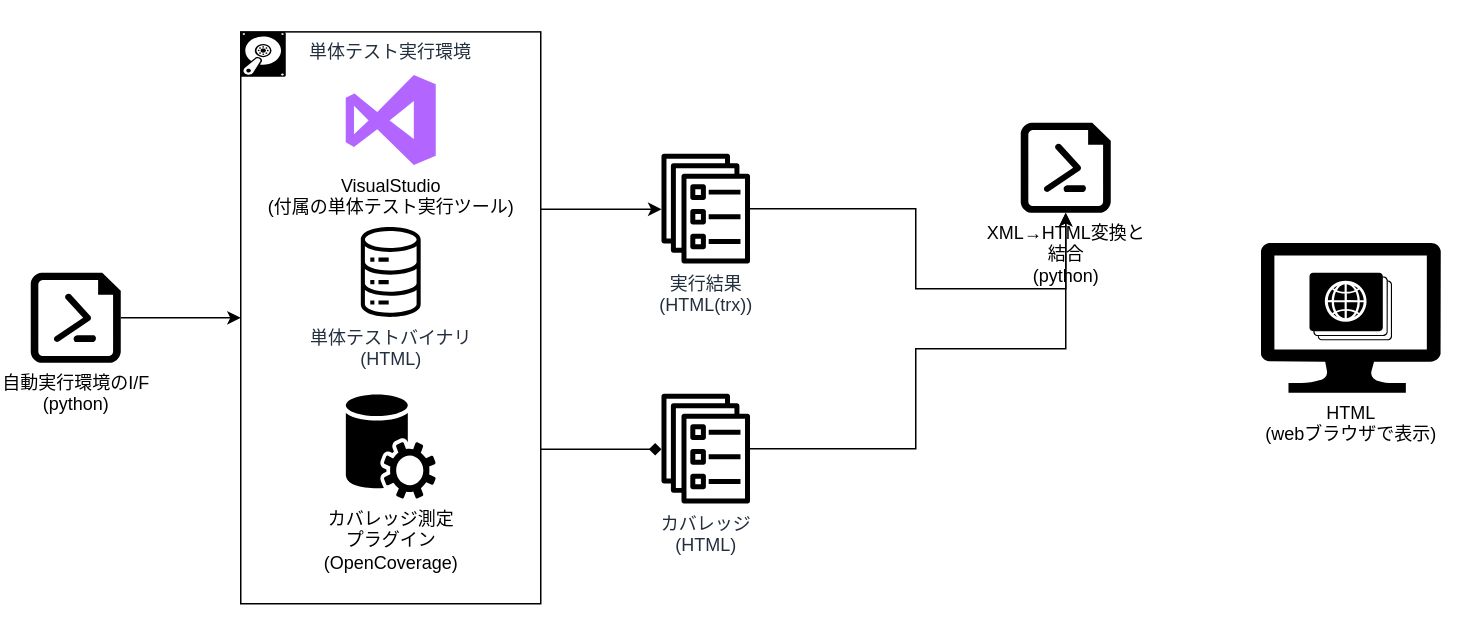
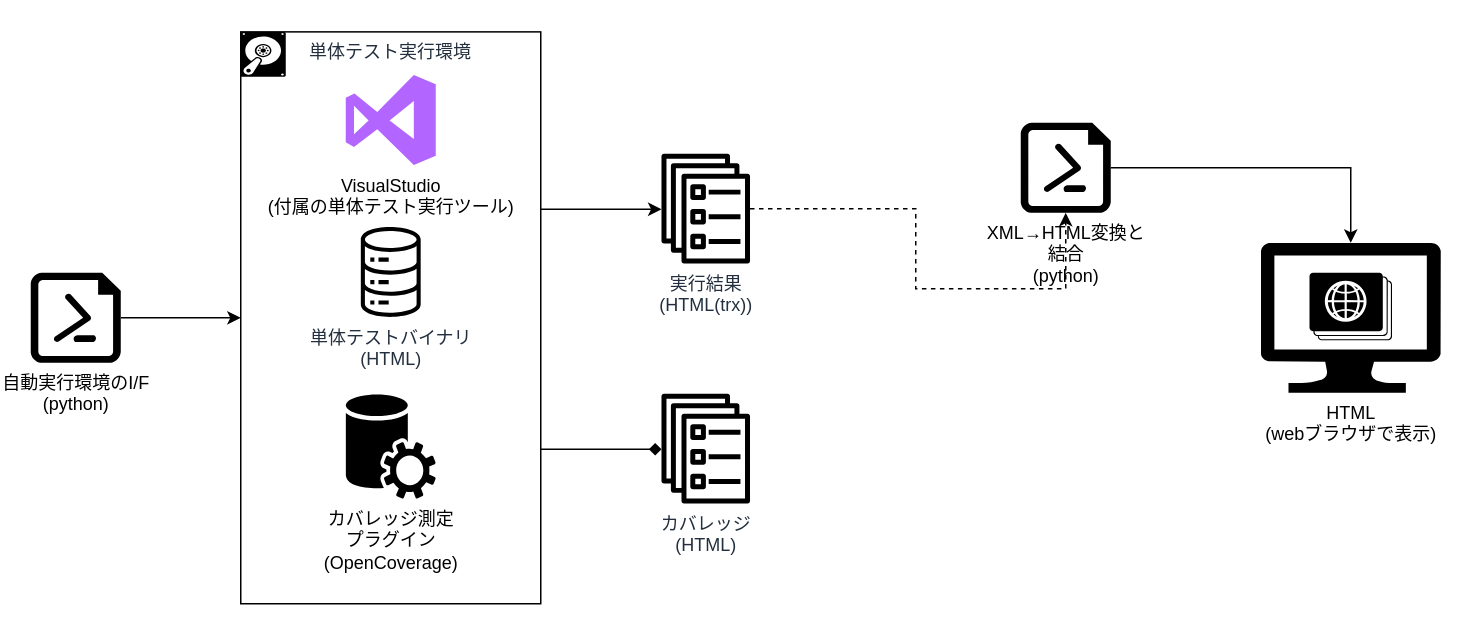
  <mxCell id="0" />
  <mxCell id="1" parent="0" />
- <mxCell id="2" style="edgeStyle=orthogonalEdgeStyle;rounded=0;orthogonalLoop=1;jettySize=auto;html=1;" parent="1" source="3" target="20" edge="1"><mxGeometry relative="1" as="geometry"><mxPoint x="650" y="211" as="targetPoint" /><Array as="points"><mxPoint x="610" y="138" /><mxPoint x="610" y="192" /></Array></mxGeometry></mxCell>
+ <mxCell id="2" style="edgeStyle=orthogonalEdgeStyle;rounded=0;orthogonalLoop=1;jettySize=auto;html=1;dashed=1;" parent="1" source="3" target="20" edge="1"><mxGeometry relative="1" as="geometry"><mxPoint x="650" y="211" as="targetPoint" /><Array as="points"><mxPoint x="610" y="138" /><mxPoint x="610" y="192" /></Array></mxGeometry></mxCell>
  <mxCell id="3" value="実行結果&lt;br&gt;(HTML(trx))" style="outlineConnect=0;fontColor=#232F3E;gradientColor=none;fillColor=#000000;strokeColor=none;dashed=0;verticalLabelPosition=bottom;verticalAlign=top;align=center;html=1;fontSize=12;fontStyle=0;aspect=fixed;pointerEvents=1;shape=mxgraph.aws4.ecs_service;" parent="1" vertex="1"><mxGeometry x="440" y="101.995" width="60" height="73.13" as="geometry" /></mxCell>
  <mxCell id="4" style="edgeStyle=orthogonalEdgeStyle;rounded=0;orthogonalLoop=1;jettySize=auto;html=1;entryX=0;entryY=0.5;entryDx=0;entryDy=0;" parent="1" source="5" target="12" edge="1"><mxGeometry relative="1" as="geometry" /></mxCell>
  <mxCell id="5" value="自動実行環境のI/F&lt;br&gt;(python)" style="verticalLabelPosition=bottom;html=1;verticalAlign=top;align=center;strokeColor=none;fillColor=#000000;shape=mxgraph.azure.powershell_file;pointerEvents=1;" parent="1" vertex="1"><mxGeometry x="20" y="181.38" width="60" height="60" as="geometry" /></mxCell>
  <mxCell id="6" value="" style="group" parent="1" vertex="1" connectable="0"><mxGeometry x="840" y="161.37" width="120" height="100" as="geometry" /></mxCell>
  <mxCell id="7" value="" style="group" parent="6" vertex="1" connectable="0"><mxGeometry width="120" height="100" as="geometry" /></mxCell>
  <mxCell id="8" value="HTML&lt;br&gt;(webブラウザで表示)" style="verticalLabelPosition=bottom;html=1;verticalAlign=top;align=center;strokeColor=none;fillColor=#000000;shape=mxgraph.azure.computer;pointerEvents=1;" parent="7" vertex="1"><mxGeometry width="120" height="100" as="geometry" /></mxCell>
  <mxCell id="9" value="" style="verticalLabelPosition=bottom;html=1;verticalAlign=top;align=center;strokeColor=none;fillColor=#000000;shape=mxgraph.azure.web_roles;" parent="7" vertex="1"><mxGeometry x="32.5" y="20" width="55.0" height="45" as="geometry" /></mxCell>
  <mxCell id="10" style="edgeStyle=orthogonalEdgeStyle;rounded=0;orthogonalLoop=1;jettySize=auto;html=1;" parent="1" source="12" target="3" edge="1"><mxGeometry relative="1" as="geometry"><Array as="points"><mxPoint x="400" y="139" /><mxPoint x="400" y="139" /></Array></mxGeometry></mxCell>
  <mxCell id="11" style="edgeStyle=orthogonalEdgeStyle;rounded=0;orthogonalLoop=1;jettySize=auto;html=1;endArrow=diamond;" parent="1" source="12" target="18" edge="1"><mxGeometry relative="1" as="geometry"><Array as="points"><mxPoint x="380" y="299" /><mxPoint x="380" y="299" /></Array></mxGeometry></mxCell>
  <mxCell id="12" value="単体テスト実行環境" style="fillColor=none;strokeColor=#000000;dashed=0;verticalAlign=top;fontStyle=0;fontColor=#232F3D;" parent="1" vertex="1"><mxGeometry x="160" y="20.75" width="200" height="381.25" as="geometry" /></mxCell>
  <mxCell id="13" value="VisualStudio&lt;br&gt;(付属の単体テスト実行ツール)" style="verticalLabelPosition=bottom;html=1;verticalAlign=top;align=center;strokeColor=none;fillColor=#B266FF;shape=mxgraph.azure.team_foundation_service;" parent="1" vertex="1"><mxGeometry x="230" y="49.5" width="60" height="60" as="geometry" /></mxCell>
  <mxCell id="14" value="単体テストバイナリ&lt;br&gt;(HTML)" style="outlineConnect=0;fontColor=#232F3E;gradientColor=none;fillColor=#000000;strokeColor=none;dashed=0;verticalLabelPosition=bottom;verticalAlign=top;align=center;html=1;fontSize=12;fontStyle=0;pointerEvents=1;shape=mxgraph.aws4.iot_analytics_data_store;" parent="1" vertex="1"><mxGeometry x="230" y="150.75" width="60" height="60" as="geometry" /></mxCell>
  <mxCell id="15" value="" style="verticalLabelPosition=bottom;html=1;verticalAlign=top;align=center;strokeColor=none;fillColor=#000000;shape=mxgraph.azure.vhd;pointerEvents=1;" parent="1" vertex="1"><mxGeometry x="160" y="20.75" width="30" height="30" as="geometry" /></mxCell>
  <mxCell id="16" value="カバレッジ測定&lt;br&gt;プラグイン&lt;br&gt;(OpenCoverage)" style="pointerEvents=1;shadow=0;dashed=0;html=1;strokeColor=none;fillColor=#000000;labelPosition=center;verticalLabelPosition=bottom;verticalAlign=top;outlineConnect=0;align=center;shape=mxgraph.office.services.central_management_service;" parent="1" vertex="1"><mxGeometry x="230" y="262" width="60" height="70" as="geometry" /></mxCell>
- <mxCell id="17" style="edgeStyle=orthogonalEdgeStyle;rounded=0;orthogonalLoop=1;jettySize=auto;html=1;" parent="1" source="18" target="20" edge="1"><mxGeometry relative="1" as="geometry"><Array as="points"><mxPoint x="610" y="298" /><mxPoint x="610" y="232" /></Array><mxPoint x="690" y="272" as="targetPoint" /></mxGeometry></mxCell>
  <mxCell id="18" value="カバレッジ&lt;br&gt;(HTML)" style="outlineConnect=0;fontColor=#232F3E;gradientColor=none;fillColor=#000000;strokeColor=none;dashed=0;verticalLabelPosition=bottom;verticalAlign=top;align=center;html=1;fontSize=12;fontStyle=0;aspect=fixed;pointerEvents=1;shape=mxgraph.aws4.ecs_service;" parent="1" vertex="1"><mxGeometry x="440" y="262.005" width="60" height="73.13" as="geometry" /></mxCell>
+ <mxCell id="19" style="edgeStyle=orthogonalEdgeStyle;rounded=0;orthogonalLoop=1;jettySize=auto;html=1;" edge="1" parent="1" source="20" target="8"><mxGeometry relative="1" as="geometry"><mxPoint x="800" y="211.38" as="targetPoint" /></mxGeometry></mxCell>
  <mxCell id="20" value="XML→HTML変換と&lt;br&gt;結合&lt;br&gt;(python)" style="verticalLabelPosition=bottom;html=1;verticalAlign=top;align=center;strokeColor=none;fillColor=#000000;shape=mxgraph.azure.powershell_file;pointerEvents=1;" vertex="1" parent="1"><mxGeometry x="680" y="81.38" width="60" height="60" as="geometry" /></mxCell>
